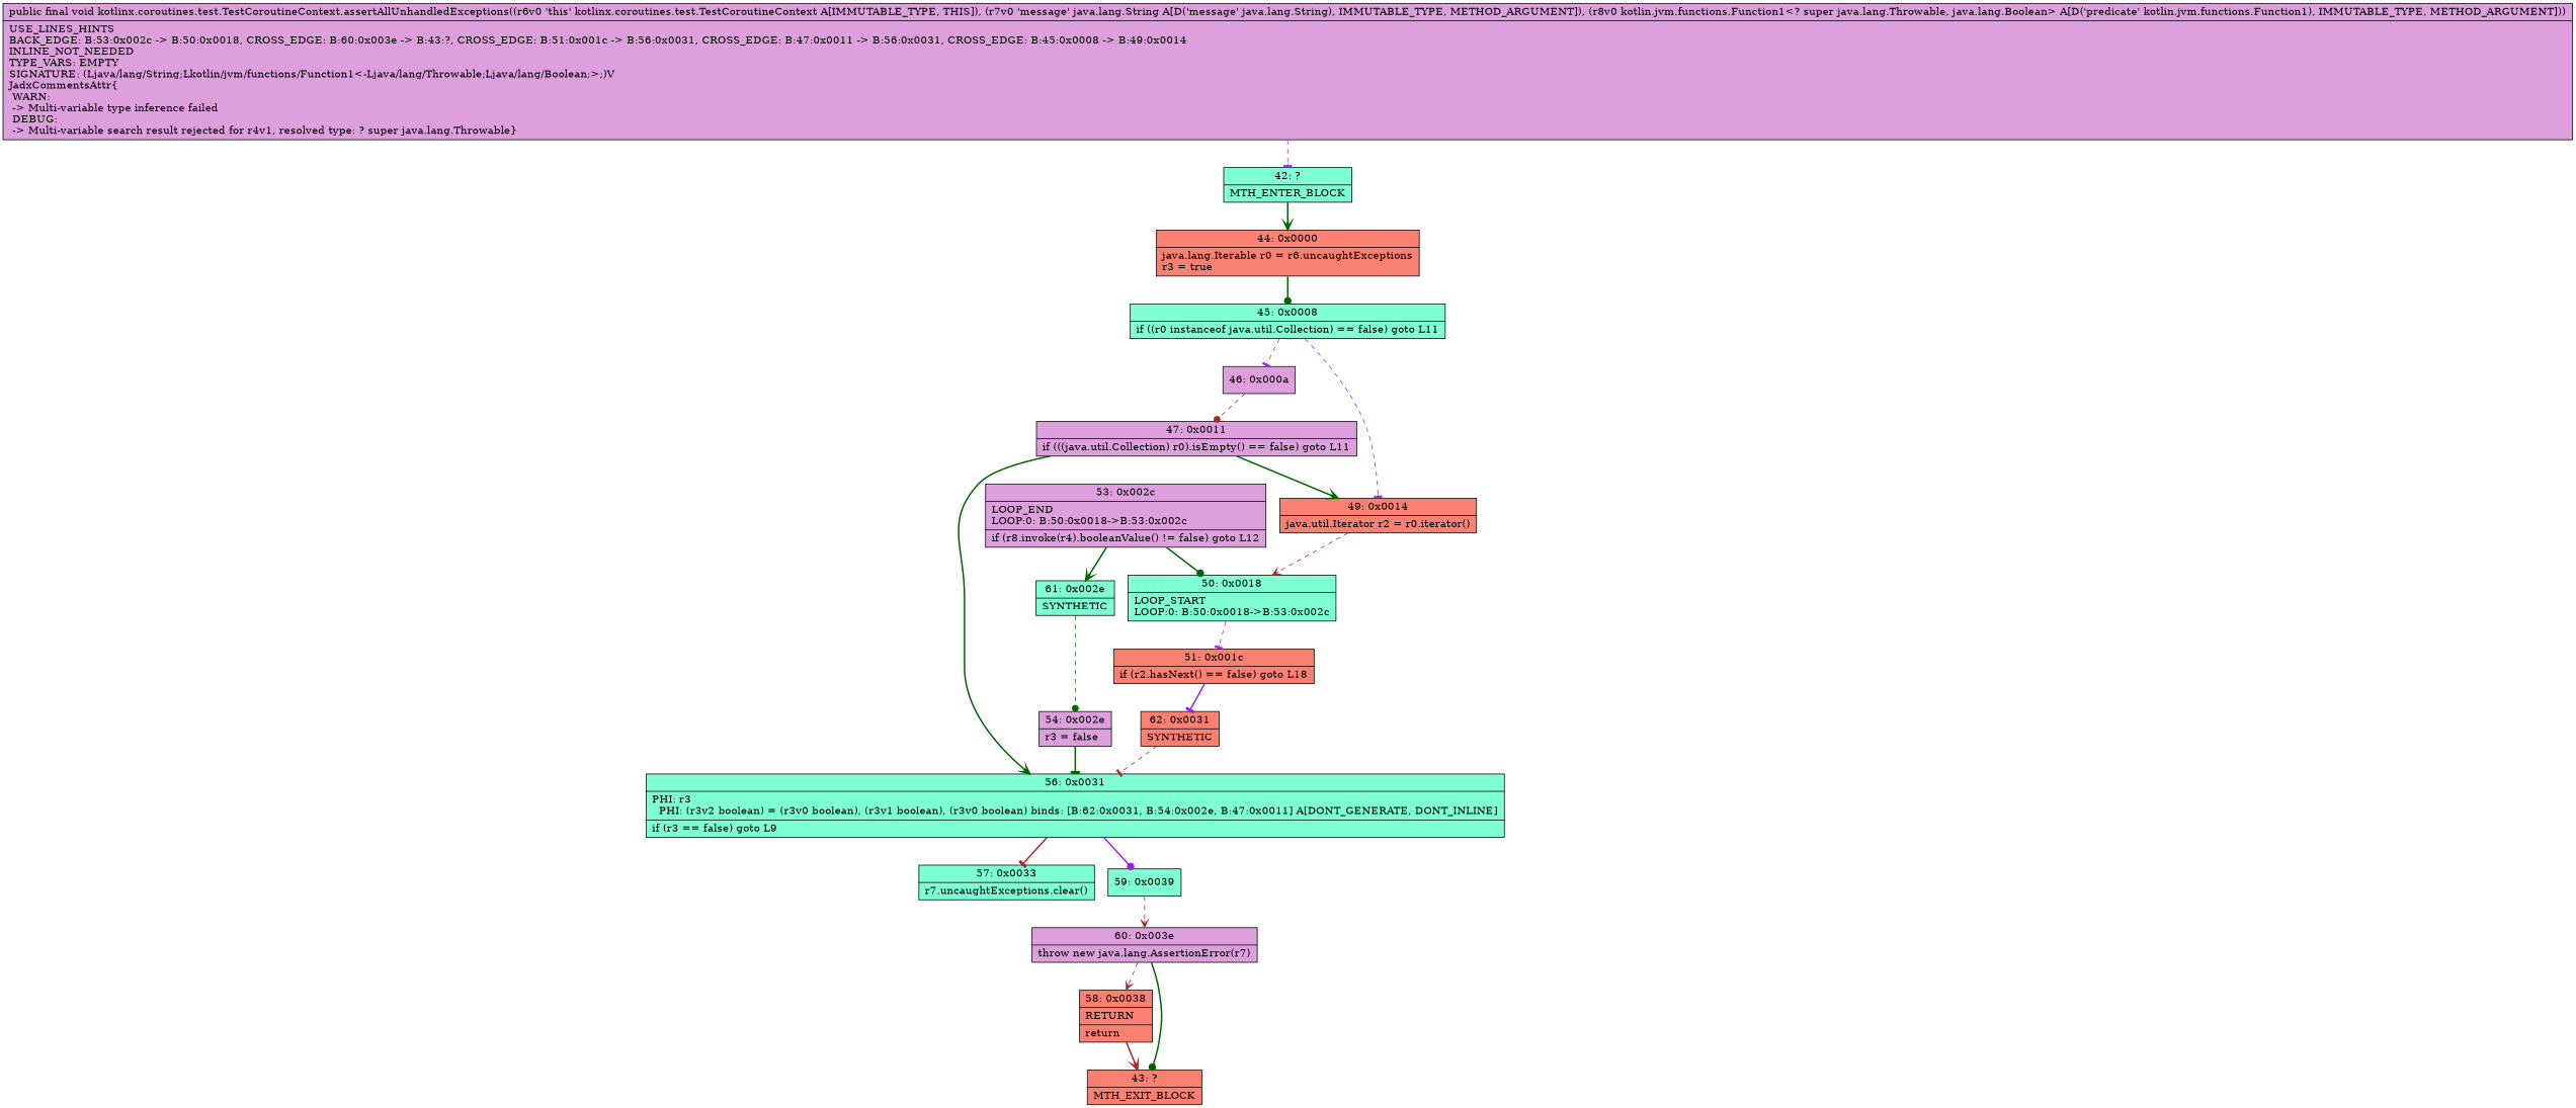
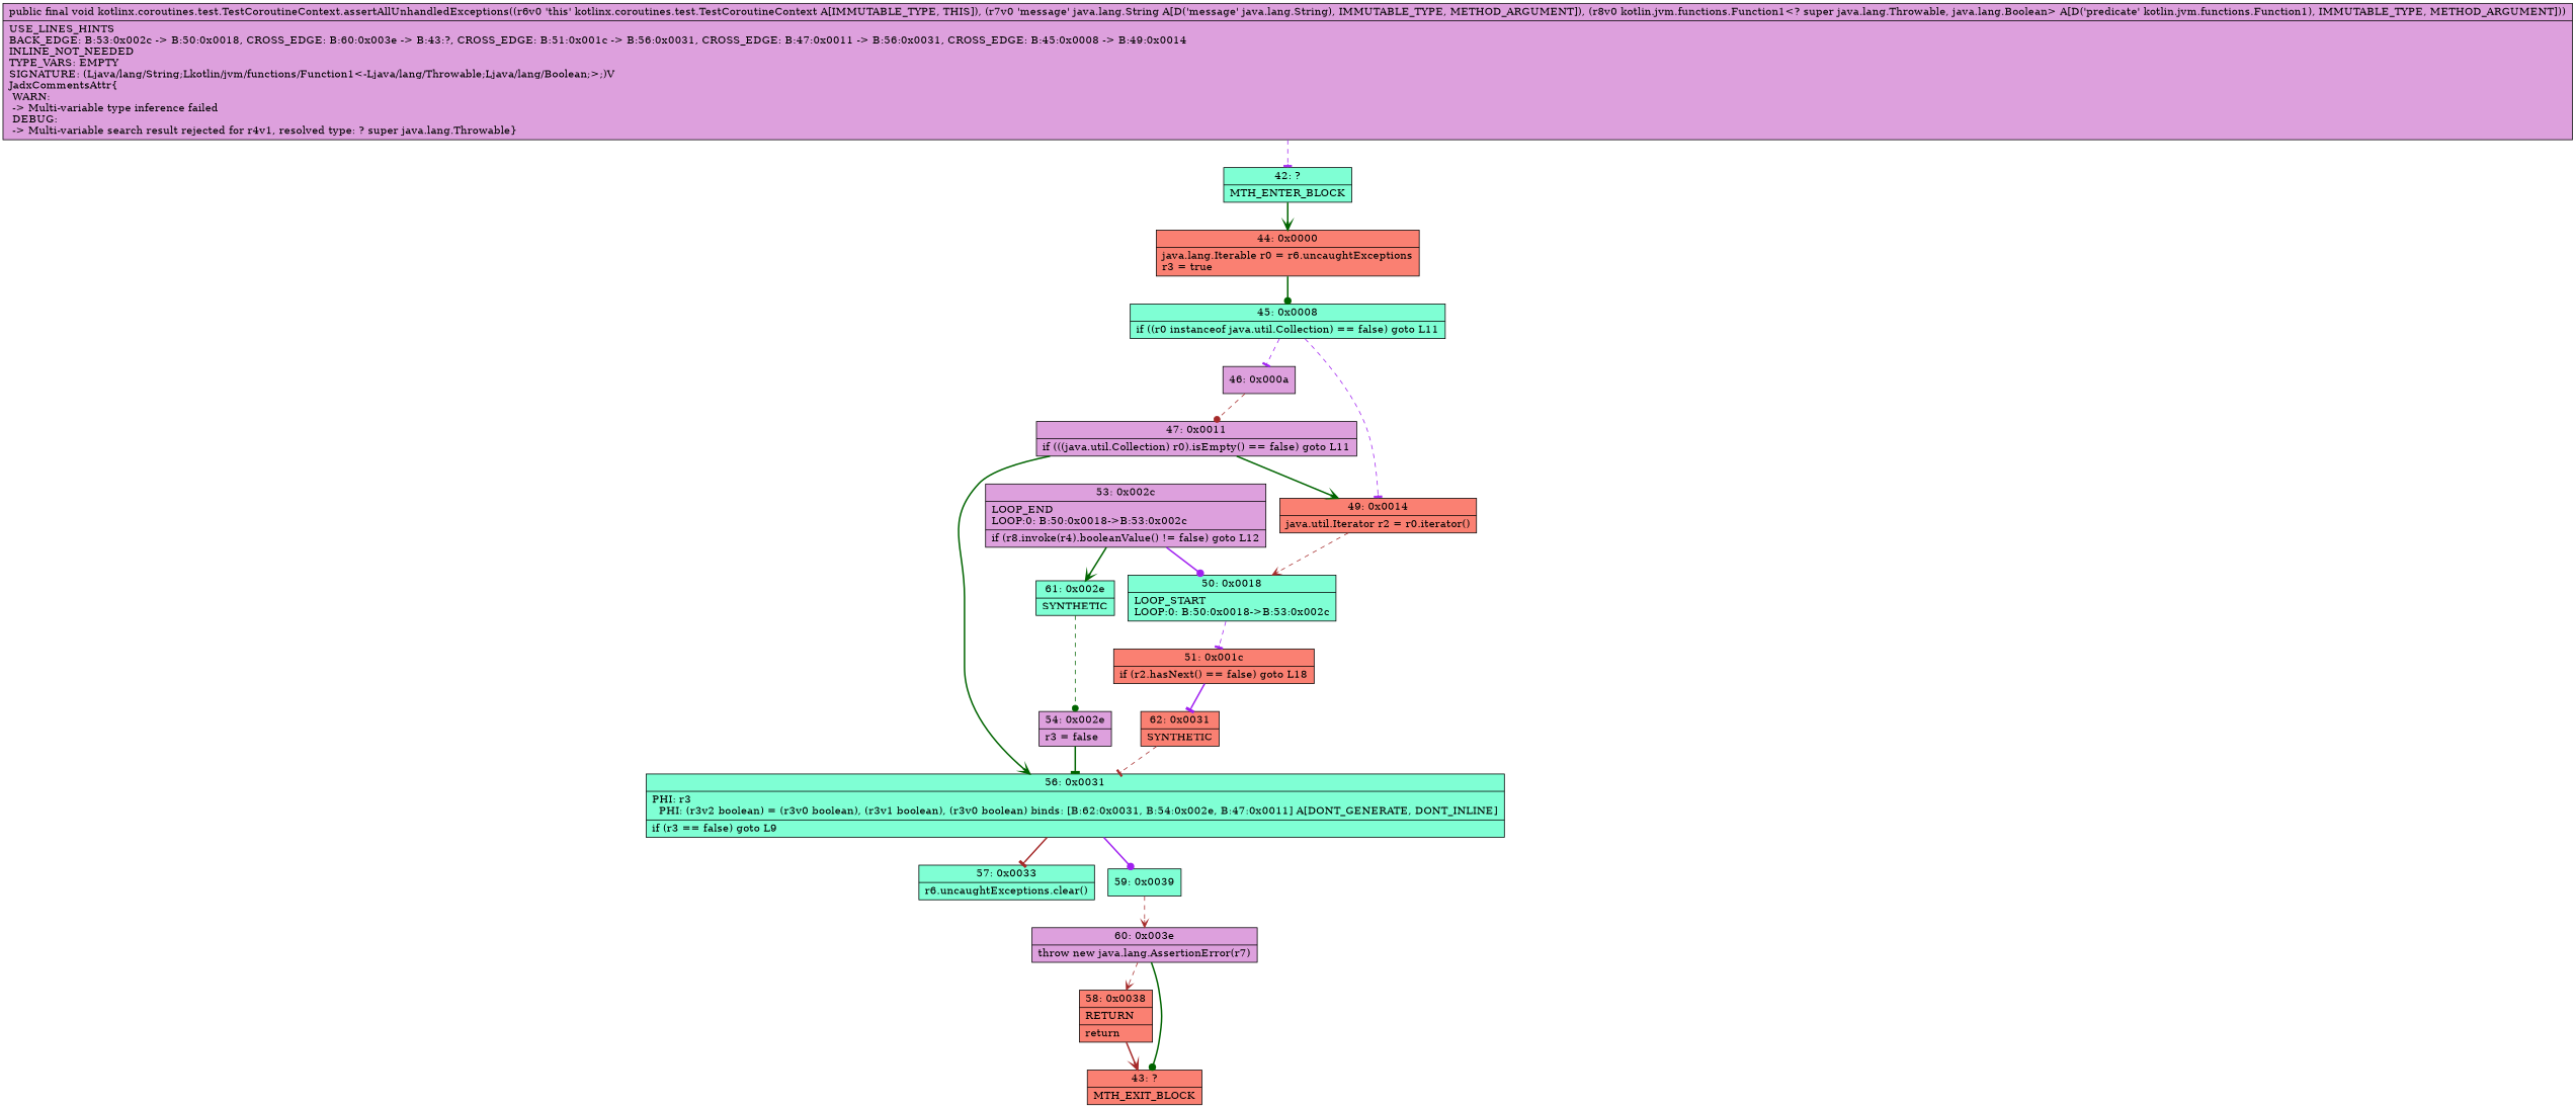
  digraph {
    node [fillcolor=aquamarine shape=record style=filled]
    edge [arrowhead=vee color=darkgreen style=bold]
    n1 [label="{42\:\ ?|MTH_ENTER_BLOCK\l}"]
    n2 [fillcolor=salmon label="{44\:\ 0x0000|java.lang.Iterable r0 = r6.uncaughtExceptions\lr3 = true\l}"]
    n3 [label="{45\:\ 0x0008|if ((r0 instanceof java.util.Collection) == false) goto L11\l}"]
    n4 [fillcolor=plum label="{46\:\ 0x000a}"]
    n5 [fillcolor=salmon label="{49\:\ 0x0014|java.util.Iterator r2 = r0.iterator()\l}"]
    n6 [fillcolor=plum label="{47\:\ 0x0011|if (((java.util.Collection) r0).isEmpty() == false) goto L11\l}"]
    n7 [label="{50\:\ 0x0018|LOOP_START\lLOOP:0: B:50:0x0018\-\>B:53:0x002c\l}"]
    n8 [label="{56\:\ 0x0031|PHI: r3 \l  PHI: (r3v2 boolean) = (r3v0 boolean), (r3v1 boolean), (r3v0 boolean) binds: [B:62:0x0031, B:54:0x002e, B:47:0x0011] A[DONT_GENERATE, DONT_INLINE]\l|if (r3 == false) goto L9\l}"]
-   n9 [label="{57\:\ 0x0033|r7.uncaughtExceptions.clear()\l}"]
+   n9 [label="{57\:\ 0x0033|r6.uncaughtExceptions.clear()\l}"]
    n10 [label="{59\:\ 0x0039}"]
    n11 [fillcolor=plum label="{60\:\ 0x003e|throw new java.lang.AssertionError(r7)\l}"]
    n12 [fillcolor=salmon label="{58\:\ 0x0038|RETURN\l|return\l}"]
    n13 [fillcolor=salmon label="{43\:\ ?|MTH_EXIT_BLOCK\l}"]
    n14 [fillcolor=salmon label="{51\:\ 0x001c|if (r2.hasNext() == false) goto L18\l}"]
    n15 [fillcolor=salmon label="{62\:\ 0x0031|SYNTHETIC\l}"]
    n16 [fillcolor=plum label="{53\:\ 0x002c|LOOP_END\lLOOP:0: B:50:0x0018\-\>B:53:0x002c\l|if (r8.invoke(r4).booleanValue() != false) goto L12\l}"]
    n17 [label="{61\:\ 0x002e|SYNTHETIC\l}"]
    n18 [fillcolor=plum label="{54\:\ 0x002e|r3 = false\l}"]
    n19 [fillcolor=plum label="{public final void kotlinx.coroutines.test.TestCoroutineContext.assertAllUnhandledExceptions((r6v0 'this' kotlinx.coroutines.test.TestCoroutineContext A[IMMUTABLE_TYPE, THIS]), (r7v0 'message' java.lang.String A[D('message' java.lang.String), IMMUTABLE_TYPE, METHOD_ARGUMENT]), (r8v0 kotlin.jvm.functions.Function1\<? super java.lang.Throwable, java.lang.Boolean\> A[D('predicate' kotlin.jvm.functions.Function1), IMMUTABLE_TYPE, METHOD_ARGUMENT]))  | USE_LINES_HINTS\lBACK_EDGE: B:53:0x002c \-\> B:50:0x0018, CROSS_EDGE: B:60:0x003e \-\> B:43:?, CROSS_EDGE: B:51:0x001c \-\> B:56:0x0031, CROSS_EDGE: B:47:0x0011 \-\> B:56:0x0031, CROSS_EDGE: B:45:0x0008 \-\> B:49:0x0014\lINLINE_NOT_NEEDED\lTYPE_VARS: EMPTY\lSIGNATURE: (Ljava\/lang\/String;Lkotlin\/jvm\/functions\/Function1\<\-Ljava\/lang\/Throwable;Ljava\/lang\/Boolean;\>;)V\lJadxCommentsAttr\{\l WARN: \l \-\> Multi\-variable type inference failed\l DEBUG: \l \-\> Multi\-variable search result rejected for r4v1, resolved type: ? super java.lang.Throwable\}\l}"]
    n1 -> n2
    n2 -> n3 [arrowhead=dot]
    n3 -> n4 [arrowhead=tee color=purple style=dashed]
    n3 -> n5 [arrowhead=tee color=purple style=dashed]
    n4 -> n6 [arrowhead=dot color=brown style=dashed]
    n5 -> n7 [color=brown style=dashed]
    n6 -> n5
    n6 -> n8
    n7 -> n14 [arrowhead=tee color=purple style=dashed]
    n8 -> n9 [arrowhead=tee color=brown]
    n8 -> n10 [arrowhead=dot color=purple]
    n10 -> n11 [color=brown style=dashed]
    n11 -> n12 [color=brown style=dashed]
    n11 -> n13 [arrowhead=dot]
    n12 -> n13 [color=brown]
    n14 -> n15 [arrowhead=tee color=purple]
    n15 -> n8 [arrowhead=tee color=brown style=dashed]
-   n16 -> n7 [arrowhead=dot]
+   n16 -> n7 [arrowhead=dot color=purple]
    n16 -> n17
    n17 -> n18 [arrowhead=dot style=dashed]
    n18 -> n8 [arrowhead=tee]
    n19 -> n1 [arrowhead=tee color=purple style=dashed]
  }
